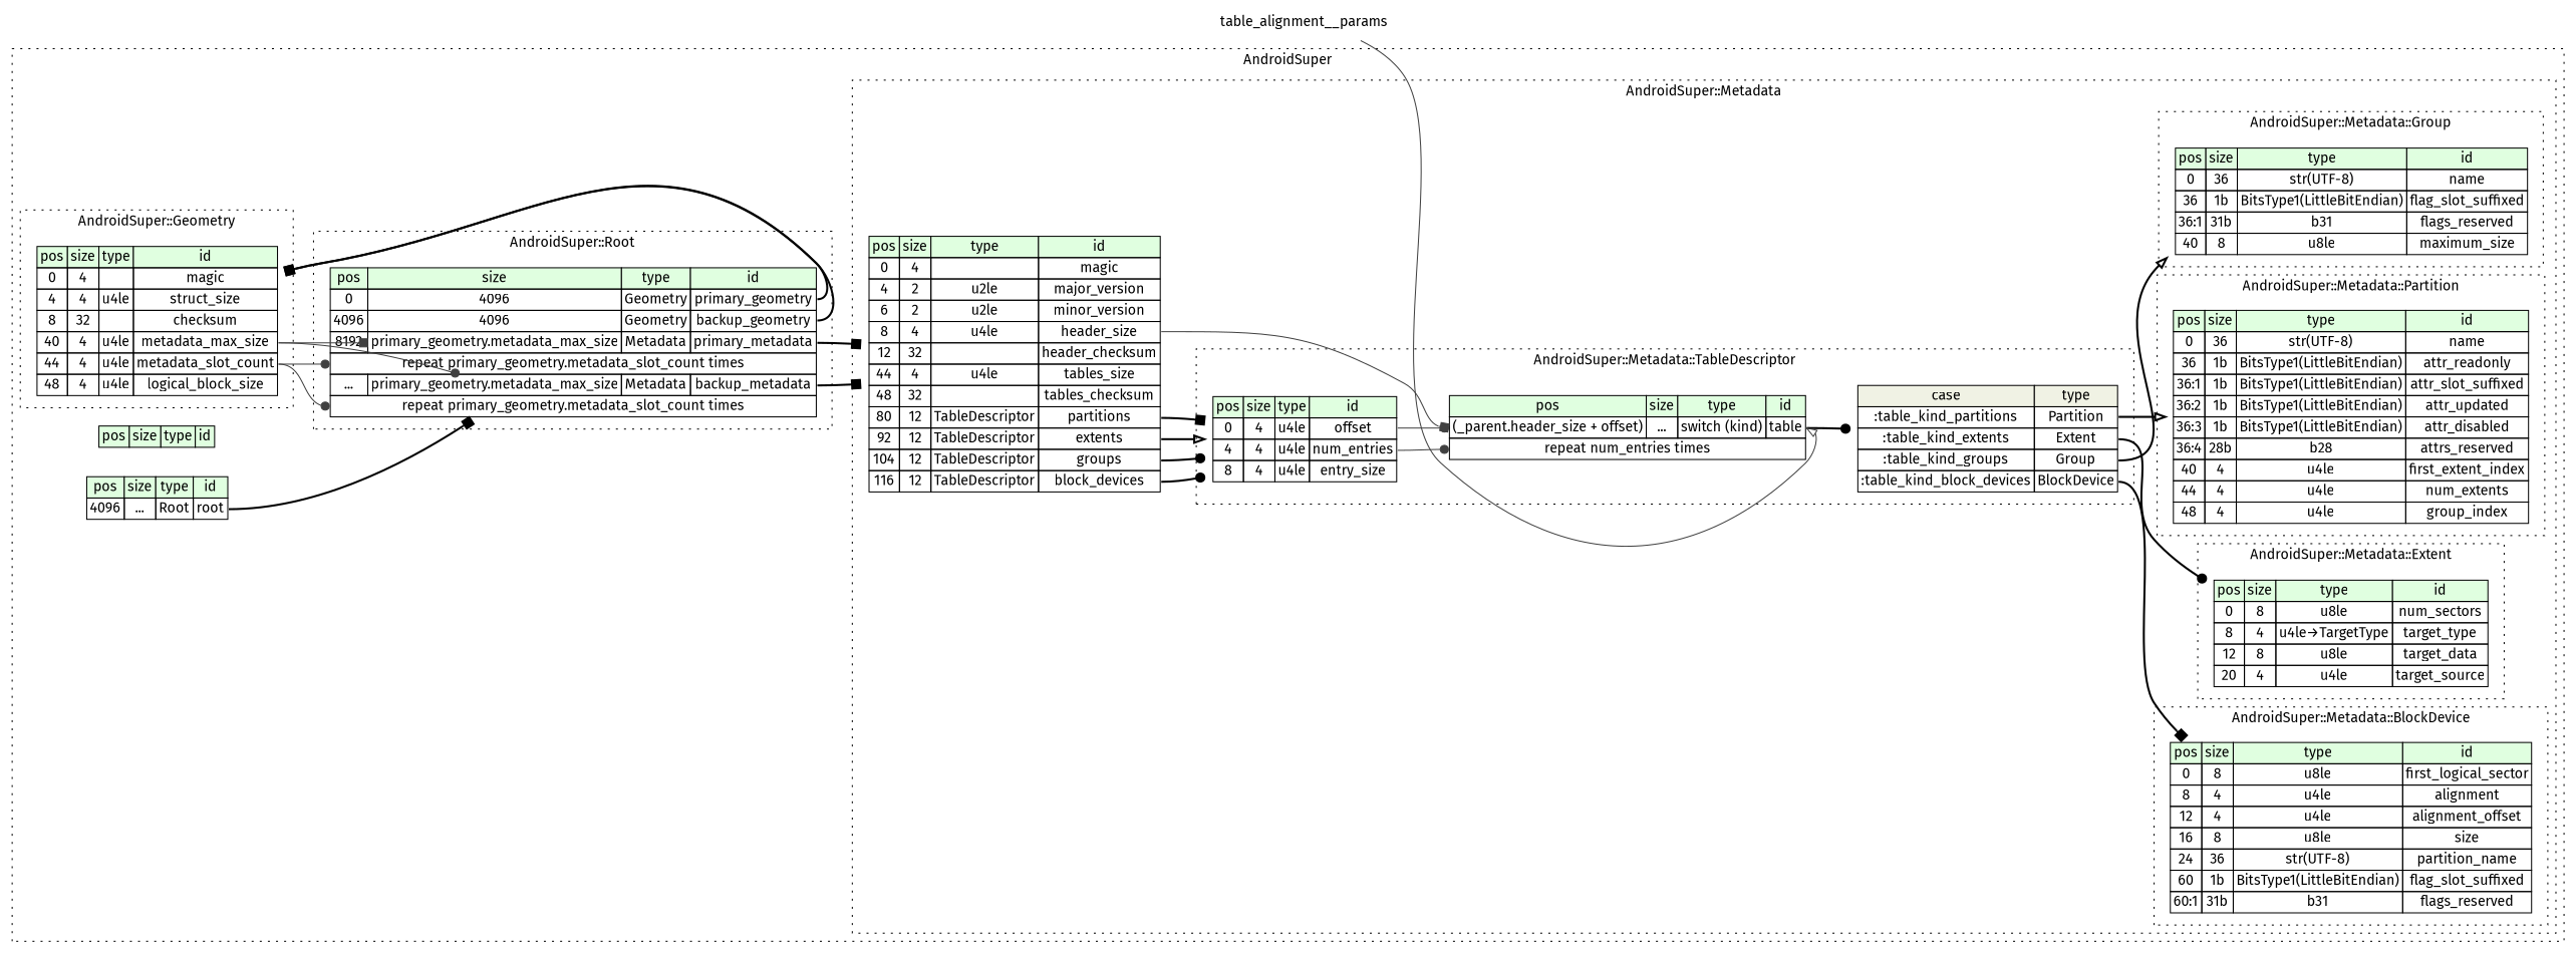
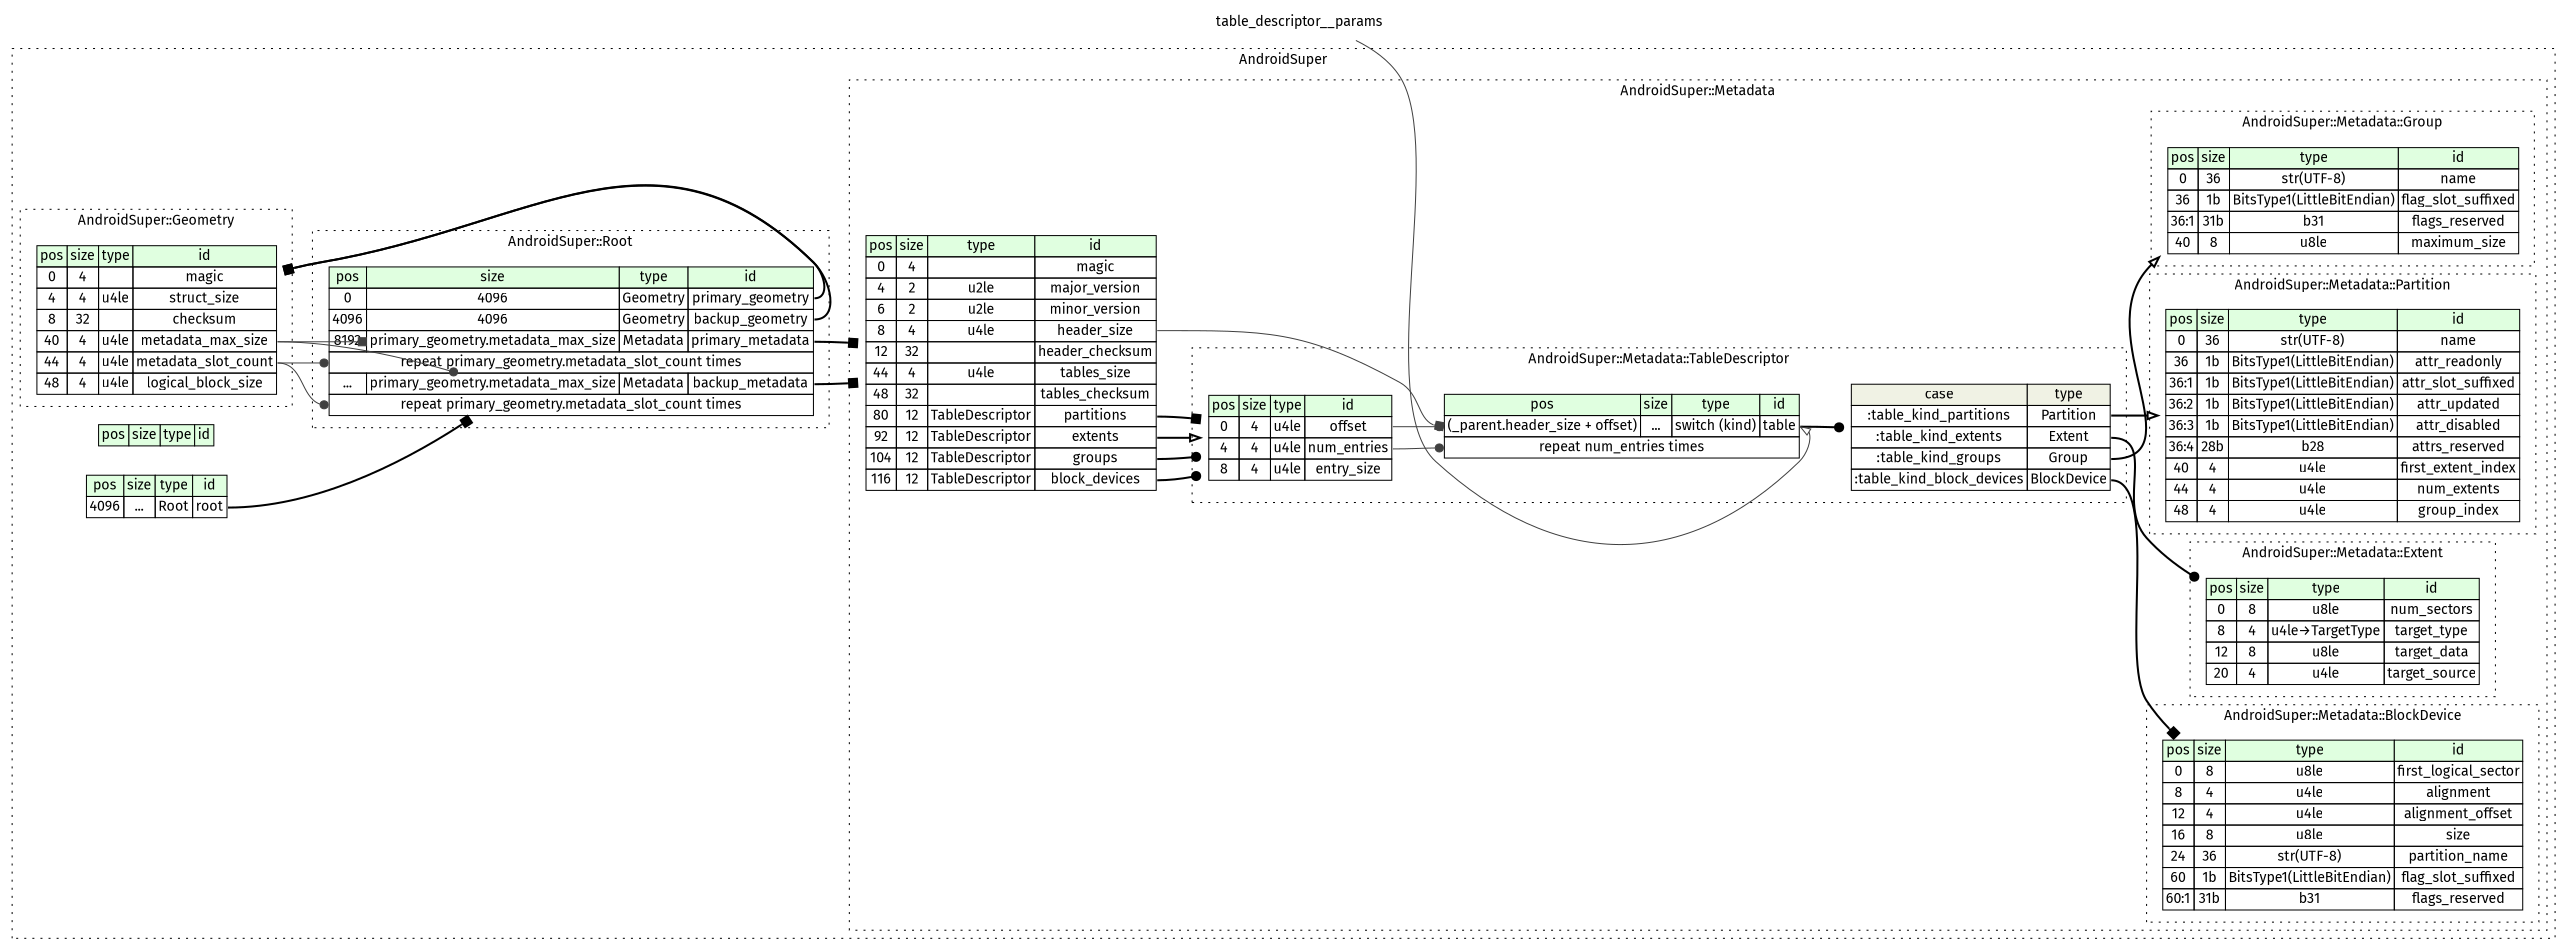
  digraph {
    rankdir=LR
    fontname="Fira Sans"
    node [shape=plaintext fontname="Fira Sans"]
    edge [style=bold tailport=metadata_max_size_type arrowhead=box fontname="Fira Sans"]
    n1 [label=<<TABLE BORDER="0" CELLBORDER="1" CELLSPACING="0"> 				<TR><TD BGCOLOR="#E0FFE0">pos</TD><TD BGCOLOR="#E0FFE0">size</TD><TD BGCOLOR="#E0FFE0">type</TD><TD BGCOLOR="#E0FFE0">id</TD></TR> 				<TR><TD PORT="primary_geometry_pos">0</TD><TD PORT="primary_geometry_size">4096</TD><TD>Geometry</TD><TD PORT="primary_geometry_type">primary_geometry</TD></TR> 				<TR><TD PORT="backup_geometry_pos">4096</TD><TD PORT="backup_geometry_size">4096</TD><TD>Geometry</TD><TD PORT="backup_geometry_type">backup_geometry</TD></TR> 				<TR><TD PORT="primary_metadata_pos">8192</TD><TD PORT="primary_metadata_size">primary_geometry.metadata_max_size</TD><TD>Metadata</TD><TD PORT="primary_metadata_type">primary_metadata</TD></TR> 				<TR><TD COLSPAN="4" PORT="primary_metadata__repeat">repeat primary_geometry.metadata_slot_count times</TD></TR> 				<TR><TD PORT="backup_metadata_pos">...</TD><TD PORT="backup_metadata_size">primary_geometry.metadata_max_size</TD><TD>Metadata</TD><TD PORT="backup_metadata_type">backup_metadata</TD></TR> 				<TR><TD COLSPAN="4" PORT="backup_metadata__repeat">repeat primary_geometry.metadata_slot_count times</TD></TR> 			</TABLE>>]
    n2 [label=<<TABLE BORDER="0" CELLBORDER="1" CELLSPACING="0"> 				<TR><TD BGCOLOR="#E0FFE0">pos</TD><TD BGCOLOR="#E0FFE0">size</TD><TD BGCOLOR="#E0FFE0">type</TD><TD BGCOLOR="#E0FFE0">id</TD></TR> 				<TR><TD PORT="magic_pos">0</TD><TD PORT="magic_size">4</TD><TD></TD><TD PORT="magic_type">magic</TD></TR> 				<TR><TD PORT="struct_size_pos">4</TD><TD PORT="struct_size_size">4</TD><TD>u4le</TD><TD PORT="struct_size_type">struct_size</TD></TR> 				<TR><TD PORT="checksum_pos">8</TD><TD PORT="checksum_size">32</TD><TD></TD><TD PORT="checksum_type">checksum</TD></TR> 				<TR><TD PORT="metadata_max_size_pos">40</TD><TD PORT="metadata_max_size_size">4</TD><TD>u4le</TD><TD PORT="metadata_max_size_type">metadata_max_size</TD></TR> 				<TR><TD PORT="metadata_slot_count_pos">44</TD><TD PORT="metadata_slot_count_size">4</TD><TD>u4le</TD><TD PORT="metadata_slot_count_type">metadata_slot_count</TD></TR> 				<TR><TD PORT="logical_block_size_pos">48</TD><TD PORT="logical_block_size_size">4</TD><TD>u4le</TD><TD PORT="logical_block_size_type">logical_block_size</TD></TR> 			</TABLE>>]
    n3 [label=<<TABLE BORDER="0" CELLBORDER="1" CELLSPACING="0"> 					<TR><TD BGCOLOR="#E0FFE0">pos</TD><TD BGCOLOR="#E0FFE0">size</TD><TD BGCOLOR="#E0FFE0">type</TD><TD BGCOLOR="#E0FFE0">id</TD></TR> 					<TR><TD PORT="first_logical_sector_pos">0</TD><TD PORT="first_logical_sector_size">8</TD><TD>u8le</TD><TD PORT="first_logical_sector_type">first_logical_sector</TD></TR> 					<TR><TD PORT="alignment_pos">8</TD><TD PORT="alignment_size">4</TD><TD>u4le</TD><TD PORT="alignment_type">alignment</TD></TR> 					<TR><TD PORT="alignment_offset_pos">12</TD><TD PORT="alignment_offset_size">4</TD><TD>u4le</TD><TD PORT="alignment_offset_type">alignment_offset</TD></TR> 					<TR><TD PORT="size_pos">16</TD><TD PORT="size_size">8</TD><TD>u8le</TD><TD PORT="size_type">size</TD></TR> 					<TR><TD PORT="partition_name_pos">24</TD><TD PORT="partition_name_size">36</TD><TD>str(UTF-8)</TD><TD PORT="partition_name_type">partition_name</TD></TR> 					<TR><TD PORT="flag_slot_suffixed_pos">60</TD><TD PORT="flag_slot_suffixed_size">1b</TD><TD>BitsType1(LittleBitEndian)</TD><TD PORT="flag_slot_suffixed_type">flag_slot_suffixed</TD></TR> 					<TR><TD PORT="flags_reserved_pos">60:1</TD><TD PORT="flags_reserved_size">31b</TD><TD>b31</TD><TD PORT="flags_reserved_type">flags_reserved</TD></TR> 				</TABLE>>]
    n4 [label=<<TABLE BORDER="0" CELLBORDER="1" CELLSPACING="0"> 					<TR><TD BGCOLOR="#E0FFE0">pos</TD><TD BGCOLOR="#E0FFE0">size</TD><TD BGCOLOR="#E0FFE0">type</TD><TD BGCOLOR="#E0FFE0">id</TD></TR> 					<TR><TD PORT="num_sectors_pos">0</TD><TD PORT="num_sectors_size">8</TD><TD>u8le</TD><TD PORT="num_sectors_type">num_sectors</TD></TR> 					<TR><TD PORT="target_type_pos">8</TD><TD PORT="target_type_size">4</TD><TD>u4le→TargetType</TD><TD PORT="target_type_type">target_type</TD></TR> 					<TR><TD PORT="target_data_pos">12</TD><TD PORT="target_data_size">8</TD><TD>u8le</TD><TD PORT="target_data_type">target_data</TD></TR> 					<TR><TD PORT="target_source_pos">20</TD><TD PORT="target_source_size">4</TD><TD>u4le</TD><TD PORT="target_source_type">target_source</TD></TR> 				</TABLE>>]
    n5 [label=<<TABLE BORDER="0" CELLBORDER="1" CELLSPACING="0"> 					<TR><TD BGCOLOR="#E0FFE0">pos</TD><TD BGCOLOR="#E0FFE0">size</TD><TD BGCOLOR="#E0FFE0">type</TD><TD BGCOLOR="#E0FFE0">id</TD></TR> 					<TR><TD PORT="offset_pos">0</TD><TD PORT="offset_size">4</TD><TD>u4le</TD><TD PORT="offset_type">offset</TD></TR> 					<TR><TD PORT="num_entries_pos">4</TD><TD PORT="num_entries_size">4</TD><TD>u4le</TD><TD PORT="num_entries_type">num_entries</TD></TR> 					<TR><TD PORT="entry_size_pos">8</TD><TD PORT="entry_size_size">4</TD><TD>u4le</TD><TD PORT="entry_size_type">entry_size</TD></TR> 				</TABLE>>]
    n6 [label=<<TABLE BORDER="0" CELLBORDER="1" CELLSPACING="0"> 					<TR><TD BGCOLOR="#E0FFE0">pos</TD><TD BGCOLOR="#E0FFE0">size</TD><TD BGCOLOR="#E0FFE0">type</TD><TD BGCOLOR="#E0FFE0">id</TD></TR> 					<TR><TD PORT="table_pos">(_parent.header_size + offset)</TD><TD PORT="table_size">...</TD><TD>switch (kind)</TD><TD PORT="table_type">table</TD></TR> 					<TR><TD COLSPAN="4" PORT="table__repeat">repeat num_entries times</TD></TR> 				</TABLE>>]
    n7 [label=<<TABLE BORDER="0" CELLBORDER="1" CELLSPACING="0"> 	<TR><TD BGCOLOR="#F0F2E4">case</TD><TD BGCOLOR="#F0F2E4">type</TD></TR> 	<TR><TD>:table_kind_partitions</TD><TD PORT="case0">Partition</TD></TR> 	<TR><TD>:table_kind_extents</TD><TD PORT="case1">Extent</TD></TR> 	<TR><TD>:table_kind_groups</TD><TD PORT="case2">Group</TD></TR> 	<TR><TD>:table_kind_block_devices</TD><TD PORT="case3">BlockDevice</TD></TR> </TABLE>>]
    n8 [label=<<TABLE BORDER="0" CELLBORDER="1" CELLSPACING="0"> 					<TR><TD BGCOLOR="#E0FFE0">pos</TD><TD BGCOLOR="#E0FFE0">size</TD><TD BGCOLOR="#E0FFE0">type</TD><TD BGCOLOR="#E0FFE0">id</TD></TR> 					<TR><TD PORT="name_pos">0</TD><TD PORT="name_size">36</TD><TD>str(UTF-8)</TD><TD PORT="name_type">name</TD></TR> 					<TR><TD PORT="attr_readonly_pos">36</TD><TD PORT="attr_readonly_size">1b</TD><TD>BitsType1(LittleBitEndian)</TD><TD PORT="attr_readonly_type">attr_readonly</TD></TR> 					<TR><TD PORT="attr_slot_suffixed_pos">36:1</TD><TD PORT="attr_slot_suffixed_size">1b</TD><TD>BitsType1(LittleBitEndian)</TD><TD PORT="attr_slot_suffixed_type">attr_slot_suffixed</TD></TR> 					<TR><TD PORT="attr_updated_pos">36:2</TD><TD PORT="attr_updated_size">1b</TD><TD>BitsType1(LittleBitEndian)</TD><TD PORT="attr_updated_type">attr_updated</TD></TR> 					<TR><TD PORT="attr_disabled_pos">36:3</TD><TD PORT="attr_disabled_size">1b</TD><TD>BitsType1(LittleBitEndian)</TD><TD PORT="attr_disabled_type">attr_disabled</TD></TR> 					<TR><TD PORT="attrs_reserved_pos">36:4</TD><TD PORT="attrs_reserved_size">28b</TD><TD>b28</TD><TD PORT="attrs_reserved_type">attrs_reserved</TD></TR> 					<TR><TD PORT="first_extent_index_pos">40</TD><TD PORT="first_extent_index_size">4</TD><TD>u4le</TD><TD PORT="first_extent_index_type">first_extent_index</TD></TR> 					<TR><TD PORT="num_extents_pos">44</TD><TD PORT="num_extents_size">4</TD><TD>u4le</TD><TD PORT="num_extents_type">num_extents</TD></TR> 					<TR><TD PORT="group_index_pos">48</TD><TD PORT="group_index_size">4</TD><TD>u4le</TD><TD PORT="group_index_type">group_index</TD></TR> 				</TABLE>>]
    n9 [label=<<TABLE BORDER="0" CELLBORDER="1" CELLSPACING="0"> 					<TR><TD BGCOLOR="#E0FFE0">pos</TD><TD BGCOLOR="#E0FFE0">size</TD><TD BGCOLOR="#E0FFE0">type</TD><TD BGCOLOR="#E0FFE0">id</TD></TR> 					<TR><TD PORT="name_pos">0</TD><TD PORT="name_size">36</TD><TD>str(UTF-8)</TD><TD PORT="name_type">name</TD></TR> 					<TR><TD PORT="flag_slot_suffixed_pos">36</TD><TD PORT="flag_slot_suffixed_size">1b</TD><TD>BitsType1(LittleBitEndian)</TD><TD PORT="flag_slot_suffixed_type">flag_slot_suffixed</TD></TR> 					<TR><TD PORT="flags_reserved_pos">36:1</TD><TD PORT="flags_reserved_size">31b</TD><TD>b31</TD><TD PORT="flags_reserved_type">flags_reserved</TD></TR> 					<TR><TD PORT="maximum_size_pos">40</TD><TD PORT="maximum_size_size">8</TD><TD>u8le</TD><TD PORT="maximum_size_type">maximum_size</TD></TR> 				</TABLE>>]
    n10 [label=<<TABLE BORDER="0" CELLBORDER="1" CELLSPACING="0"> 				<TR><TD BGCOLOR="#E0FFE0">pos</TD><TD BGCOLOR="#E0FFE0">size</TD><TD BGCOLOR="#E0FFE0">type</TD><TD BGCOLOR="#E0FFE0">id</TD></TR> 				<TR><TD PORT="magic_pos">0</TD><TD PORT="magic_size">4</TD><TD></TD><TD PORT="magic_type">magic</TD></TR> 				<TR><TD PORT="major_version_pos">4</TD><TD PORT="major_version_size">2</TD><TD>u2le</TD><TD PORT="major_version_type">major_version</TD></TR> 				<TR><TD PORT="minor_version_pos">6</TD><TD PORT="minor_version_size">2</TD><TD>u2le</TD><TD PORT="minor_version_type">minor_version</TD></TR> 				<TR><TD PORT="header_size_pos">8</TD><TD PORT="header_size_size">4</TD><TD>u4le</TD><TD PORT="header_size_type">header_size</TD></TR> 				<TR><TD PORT="header_checksum_pos">12</TD><TD PORT="header_checksum_size">32</TD><TD></TD><TD PORT="header_checksum_type">header_checksum</TD></TR> 				<TR><TD PORT="tables_size_pos">44</TD><TD PORT="tables_size_size">4</TD><TD>u4le</TD><TD PORT="tables_size_type">tables_size</TD></TR> 				<TR><TD PORT="tables_checksum_pos">48</TD><TD PORT="tables_checksum_size">32</TD><TD></TD><TD PORT="tables_checksum_type">tables_checksum</TD></TR> 				<TR><TD PORT="partitions_pos">80</TD><TD PORT="partitions_size">12</TD><TD>TableDescriptor</TD><TD PORT="partitions_type">partitions</TD></TR> 				<TR><TD PORT="extents_pos">92</TD><TD PORT="extents_size">12</TD><TD>TableDescriptor</TD><TD PORT="extents_type">extents</TD></TR> 				<TR><TD PORT="groups_pos">104</TD><TD PORT="groups_size">12</TD><TD>TableDescriptor</TD><TD PORT="groups_type">groups</TD></TR> 				<TR><TD PORT="block_devices_pos">116</TD><TD PORT="block_devices_size">12</TD><TD>TableDescriptor</TD><TD PORT="block_devices_type">block_devices</TD></TR> 			</TABLE>>]
    n11 [label=<<TABLE BORDER="0" CELLBORDER="1" CELLSPACING="0"> 			<TR><TD BGCOLOR="#E0FFE0">pos</TD><TD BGCOLOR="#E0FFE0">size</TD><TD BGCOLOR="#E0FFE0">type</TD><TD BGCOLOR="#E0FFE0">id</TD></TR> 		</TABLE>>]
    n12 [label=<<TABLE BORDER="0" CELLBORDER="1" CELLSPACING="0"> 			<TR><TD BGCOLOR="#E0FFE0">pos</TD><TD BGCOLOR="#E0FFE0">size</TD><TD BGCOLOR="#E0FFE0">type</TD><TD BGCOLOR="#E0FFE0">id</TD></TR> 			<TR><TD PORT="root_pos">4096</TD><TD PORT="root_size">...</TD><TD>Root</TD><TD PORT="root_type">root</TD></TR> 		</TABLE>>]
-   table_descriptor__params [label=table_alignment__params]
+   table_descriptor__params
    subgraph cluster_1 {
      label=AndroidSuper
      style=dotted
      n11
      n12
      subgraph cluster_2 {
        label="AndroidSuper::Root"
        style=dotted
        n1
      }
      subgraph cluster_3 {
        label="AndroidSuper::Geometry"
        style=dotted
        n2
      }
      subgraph cluster_4 {
        label="AndroidSuper::Metadata"
        style=dotted
        n10
        subgraph cluster_5 {
          label="AndroidSuper::Metadata::BlockDevice"
          style=dotted
          n3
        }
        subgraph cluster_6 {
          label="AndroidSuper::Metadata::Extent"
          style=dotted
          n4
        }
        subgraph cluster_7 {
          label="AndroidSuper::Metadata::TableDescriptor"
          style=dotted
          n5
          n6
          n7
        }
        subgraph cluster_8 {
          label="AndroidSuper::Metadata::Partition"
          style=dotted
          n8
        }
        subgraph cluster_9 {
          label="AndroidSuper::Metadata::Group"
          style=dotted
          n9
        }
      }
    }
    n1 -> n2 [tailport=primary_geometry_type]
    n1 -> n2 [tailport=backup_geometry_type]
    n1 -> n10 [tailport=primary_metadata_type]
    n1 -> n10 [tailport=backup_metadata_type]
    n2 -> n1 [color="#404040" headport=primary_metadata_size style=""]
    n2 -> n1 [color="#404040" headport=primary_metadata__repeat tailport=metadata_slot_count_type arrowhead=dot style=""]
    n2 -> n1 [color="#404040" headport=backup_metadata_size arrowhead=dot style=""]
    n2 -> n1 [color="#404040" headport=backup_metadata__repeat tailport=metadata_slot_count_type arrowhead=dot style=""]
    n5 -> n6 [color="#404040" headport=table_pos tailport=offset_type arrowhead=dot style=""]
    n5 -> n6 [color="#404040" headport=table__repeat tailport=num_entries_type arrowhead=dot style=""]
    n6 -> n7 [tailport=table_type arrowhead=dot]
    n7 -> n3 [tailport=case3]
    n7 -> n4 [tailport=case1 arrowhead=dot]
    n7 -> n8 [tailport=case0 arrowhead=onormal]
    n7 -> n9 [tailport=case2 arrowhead=onormal]
    n10 -> n5 [tailport=partitions_type]
    n10 -> n5 [tailport=extents_type arrowhead=onormal]
    n10 -> n5 [tailport=groups_type arrowhead=dot]
    n10 -> n5 [tailport=block_devices_type arrowhead=dot]
    n10 -> n6 [color="#404040" headport=table_pos tailport=header_size_type style=""]
    n12 -> n1 [tailport=root_type]
    table_descriptor__params -> n6 [color="#404040" headport=table_type tailport=kind_type arrowhead=onormal style=""]
  }
